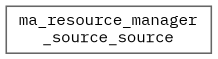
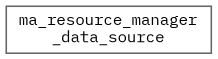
  digraph {
    rankdir=LR
    fontname="IBM Plex Mono"
-   n1 [color=grey40 fillcolor=white fontname="IBM Plex Mono" fontsize=10 height=0.2 label="ma_resource_manager\l_source_source" shape=box style=filled width=0.4]
+   n1 [color=grey40 fillcolor=white fontname="IBM Plex Mono" fontsize=10 height=0.2 label="ma_resource_manager\l_data_source" shape=box style=filled width=0.4]
  }
